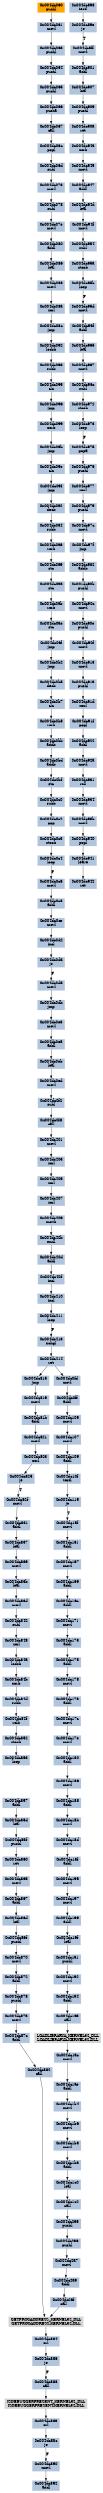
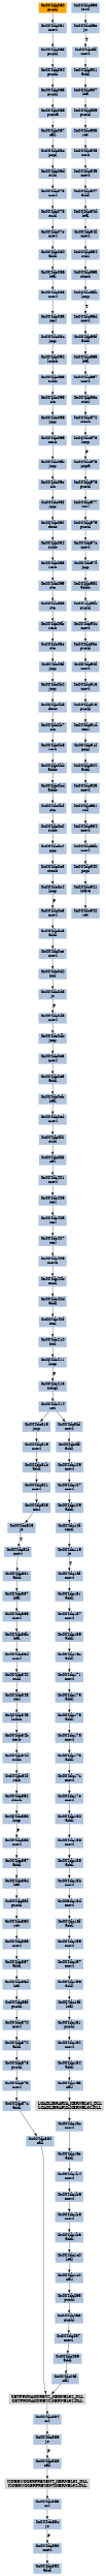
  strict digraph {
    node [color=lightsteelblue fillcolor=lightsteelblue shape=rectangle style=filled]
    edge [color="#000000"]
    n1 [label="0x004dc17a\naddl"]
    n2 [label="0x004dc17c\nmovl"]
    n3 [label="0x004dc17e\nmovl"]
    n4 [label="0x004dc180\naddl"]
    n5 [label="0x004dc1a2\nmovl"]
    n6 [label="0x004dc1a4\naddl"]
    n7 [label="0x004dc1aa\ncall"]
    n8 [color=lightgrey fillcolor=lightgrey label="LOADLIBRARYA_KERNEL32_DLL\nLOADLIBRARYA-KERNEL32-DLL"]
    n9 [label="0x004dc0ab\nrorb"]
    n10 [label="0x004dc0ae\nstc"]
    n11 [label="0x004dc0af\njmp"]
    n12 [label="0x004dc0b2\njmp"]
    n13 [label="0x004dc411\nloop"]
    n14 [label="0x004dc413\nxchgl"]
    n15 [label="0x004dc414\nret"]
    n16 [label="0x004dc815\njmp"]
    n17 [label="0x004dc0fd\nmovl"]
    n18 [label="0x004dc84d\nsubb"]
    n19 [label="0x004dc84f\nrolb"]
    n20 [label="0x004dc852\nstosb"]
    n21 [label="0x004dc853\nloop"]
    n22 [label="0x004dc90c\nmovl"]
    n23 [label="0x004dc90e\npushl"]
    n24 [label="0x004dc90f\nmovl"]
    n25 [label="0x004dc913\nmovl"]
    n26 [label="0x004dc105\nmovl"]
    n27 [label="0x004dc107\nmovl"]
    n28 [label="0x004dc109\naddl"]
    n29 [label="0x004dc10f\ntestl"]
    n30 [label="0x004dc088\nmovl"]
    n31 [label="0x004dc08a\nxorl"]
    n32 [label="0x004dc08c\njmp"]
    n33 [label="0x004dc092\nlodsb"]
    n34 [label="0x004dc982\naddb"]
    n35 [label="0x001dc90b\npushl"]
    n36 [label="0x004dc2a5\npushl"]
    n37 [label="0x004dc2a6\npushl"]
    n38 [label="0x004dc2a7\nmovl"]
    n39 [label="0x004dc2a9\naddl"]
    n40 [label="0x004dc848\nxorl"]
    n41 [label="0x004dc84a\nlodsb"]
    n42 [label="0x004dc84b\nxorb"]
    n43 [label="0x004dc945\nmovl"]
    n44 [label="0x004dc947\naddl"]
    n45 [label="0x004dc94d\nleal"]
    n46 [label="0x004dc94f\nmovl"]
    n47 [label="0x004dc1b8\nmovl"]
    n48 [label="0x004dc1ba\naddl"]
    n49 [label="0x004dc1c0\nleal"]
    n50 [label="0x004dc1c2\ncall"]
    n51 [label="0x004dc85d\nleal"]
    n52 [label="0x004dc85f\npushl"]
    n53 [label="0x004dc860\nret"]
    n54 [label="0x004dc865\nmovl"]
    n55 [label="0x004dc86f\npushl"]
    n56 [label="0x004dc870\nmovl"]
    n57 [label="0x004dc872\naddl"]
    n58 [label="0x004dc878\npushl"]
    n59 [color=lightgrey fillcolor=lightgrey label="GETPROCADDRESS_KERNEL32_DLL\nGETPROCADDRESS-KERNEL32-DLL"]
    n60 [label="0x004dc884\norl"]
    n61 [label="0x004dc886\nje"]
    n62 [label="0x004dc888\ncall"]
    n63 [label="0x004dc188\naddl"]
    n64 [label="0x004dc18b\nmovl"]
-   n65 [label="0x004dc18d\nmovl"]
+   n65 [label="0x006dc18d\nmovl"]
    n66 [label="0x004dc18f\naddl"]
    n67 [color=lightgrey fillcolor=orange label="0x004dc060\npushl"]
    n68 [label="0x004dc061\nmovl"]
    n69 [label="0x004dc063\npushl"]
    n70 [label="0x004dc064\npushl"]
    n71 [label="0x004dc819\nmovl"]
    n72 [label="0x004dc0ff\naddl"]
    n73 [label="0x004dc890\nmovl"]
    n74 [label="0x004dc892\naddl"]
    n75 [label="0x004dc898\ntestl"]
    n76 [label="0x004dc89e\nje"]
    n77 [label="0x004dc976\npushl"]
    n78 [label="0x004dc977\nxorl"]
    n79 [label="0x004dc979\npushl"]
    n80 [label="0x004dc97c\nmovl"]
    n81 [label="0x004dc943\nxorb"]
    n82 [label="0x004dc16c\naddl"]
    n83 [label="0x004dc171\nmovl"]
    n84 [label="0x004dc173\naddl"]
    n85 [label="0x004dc175\naddl"]
    n86 [label="0x004dc0bd\naddb"]
    n87 [label="0x004dc0bf\nstc"]
    n88 [label="0x004dc0c0\nsubb"]
    n89 [label="0x004dc0c2\nnop"]
    n90 [label="0x004dc842\nsubl"]
    n91 [label="0x004dc954\nsubl"]
    n92 [label="0x004dc95a\nstosb"]
    n93 [label="0x004dc95b\nloop"]
    n94 [label="0x004dc95d\nmovl"]
    n95 [label="0x004dc81b\naddl"]
    n96 [label="0x004dc821\nmovl"]
    n97 [label="0x004dc823\nxorl"]
    n98 [label="0x004dc167\nmovl"]
    n99 [label="0x004dc169\naddl"]
    n100 [label="0x004dc2af\ncall"]
    n101 [label="0x004dc065\npushl"]
    n102 [label="0x004dc066\npusha"]
    n103 [label="0x004dc067\ncall"]
    n104 [label="0x004dc06c\npopl"]
    n105 [label="0x004dc197\nmovl"]
    n106 [label="0x004dc199\naddl"]
    n107 [label="0x004dc19f\nleal"]
    n108 [label="0x004dc1a1\npushl"]
    n109 [label="0x004dc91a\npushl"]
    n110 [label="0x004dc97f\njmp"]
    n111 [label="0x004dc1ac\nmovl"]
    n112 [label="0x004dc407\nxorl"]
    n113 [label="0x004dc409\nmovb"]
    n114 [label="0x004dc40b\nmull"]
    n115 [label="0x004dc40d\naddl"]
    n116 [label="0x004dc0b5\ndecb"]
    n117 [label="0x004dc0b7\nclc"]
    n118 [label="0x004dc0b8\nrorb"]
    n119 [label="0x004dc0bb\naddb"]
    n120 [label="0x004dc0a4\nsubb"]
    n121 [label="0x004dc0a6\nrorb"]
    n122 [label="0x004dc0a9\nstc"]
    n123 [label="0x004dc0aa\nstc"]
    n124 [label="0x004dc940\npopl"]
    n125 [label="0x004dc941\nleave"]
    n126 [label="0x004dc942\nret"]
    n127 [label="0x004dc83d\nmovl"]
    n128 [color=lightgrey fillcolor=lightgrey label="ISDEBUGGERPRESENT_KERNEL32_DLL\nISDEBUGGERPRESENT-KERNEL32-DLL"]
    n129 [label="0x004dc093\nsubb"]
    n130 [label="0x004dc095\nclc"]
    n131 [label="0x004dc972\nstosb"]
    n132 [label="0x004dc973\nloop"]
    n133 [label="0x004dc975\npopa"]
    n134 [label="0x004dc88a\norl"]
+   n135 [label="0x004dc855\nmovl"]
    n136 [label="0x004dc0db\njmp"]
    n137 [label="0x004dc0e3\nmovl"]
    n138 [label="0x004dc0e5\naddl"]
    n139 [label="0x004dc0eb\nleal"]
    n140 [label="0x004dc837\nleal"]
    n141 [label="0x004dc839\nmovl"]
    n142 [label="0x004dc83b\nleal"]
    n143 [label="0x004dc40f\nincl"]
    n144 [label="0x004dc857\naddl"]
    n145 [label="0x004dc078\nsubl"]
    n146 [label="0x004dc07e\nmovl"]
    n147 [label="0x004dc080\naddl"]
    n148 [label="0x004dc086\nleal"]
    n149 [label="0x004dc410\nincl"]
    n150 [label="0x004dc096\njmp"]
    n151 [label="0x004dc87a\nmovl"]
    n152 [label="0x004dc87c\naddl"]
    n153 [label="0x004dc15f\nmovl"]
    n154 [label="0x004dc161\naddl"]
    n155 [label="0x004dc0f2\nsubl"]
    n156 [label="0x004dc0f8\ncall"]
    n157 [label="0x004dc401\nmovl"]
    n158 [label="0x004dc403\nxorl"]
    n159 [label="0x004dc195\nmovl"]
    n160 [label="0x004dc0a2\ndecb"]
    n161 [label="0x004dc06d\nsubl"]
    n162 [label="0x004dc073\nmovl"]
    n163 [label="0x004dc831\naddl"]
    n164 [label="0x004dc0ed\nmovl"]
    n165 [label="0x004dc95f\naddl"]
    n166 [label="0x004dc405\nxorl"]
    n167 [label="0x004dc0c8\naddl"]
    n168 [label="0x004dc0ce\nmovl"]
    n169 [label="0x004dc0d2\nincl"]
    n170 [label="0x004dc0d3\njs"]
    n171 [label="0x004dc09e\nclc"]
    n172 [label="0x004dc09f\njmp"]
    n173 [label="0x004dc882\ncall"]
    n174 [label="0x004dc965\nleal"]
    n175 [label="0x004dc0c3\nstosb"]
    n176 [label="0x004dc0c4\nloop"]
    n177 [label="0x004dc0c6\nmovl"]
    n178 [label="0x004dc1ae\naddl"]
    n179 [label="0x004dc93b\nmovl"]
    n180 [label="0x004dc178\nmovl"]
    n181 [label="0x004dc1b4\nmovl"]
    n182 [label="0x004dc1b6\nmovl"]
    n183 [label="0x004dc8ff\nmovl"]
    n184 [label="0x004dc901\naddl"]
    n185 [label="0x004dc907\nleal"]
    n186 [label="0x004dc186\nmovl"]
    n187 [label="0x004dc931\nroll"]
    n188 [label="0x004dc934\nmovl"]
    n189 [label="0x004dc909\npushl"]
    n190 [label="0x004dc90a\nret"]
    n191 [label="0x004dc91d\nxorl"]
    n192 [label="0x004dc91f\npopl"]
    n193 [label="0x004dc922\naddl"]
    n194 [label="0x004dc92a\nmovl"]
    n195 [label="0x004dc115\nje"]
    n196 [label="0x004dc867\naddl"]
    n197 [label="0x004dc86d\nleal"]
    n198 [label="0x004dc88c\nje"]
    n199 [label="0x004dc825\nje"]
    n200 [label="0x004dc82f\nmovl"]
    n201 [label="0x004dc967\nmovl"]
    n202 [label="0x004dc96c\nsubl"]
    n203 [label="0x004dc09b\njmp"]
    n204 [label="0x004dc099\nxorb"]
    n205 [label="0x004dc0d5\nmovl"]
    n1 -> n2
    n2 -> n3
    n3 -> n4
    n4 -> n186
    n5 -> n6
    n6 -> n7
    n7 -> n8
    n8 -> n111
    n9 -> n10
    n10 -> n11
    n11 -> n12
    n12 -> n116
    n13 -> n14 [label=F]
    n14 -> n15
    n15 -> n16
    n15 -> n17
    n16 -> n71
    n17 -> n72
    n18 -> n19
    n19 -> n20
    n20 -> n21
+   n21 -> n135 [label=F]
    n22 -> n23
    n23 -> n24
    n24 -> n25
    n25 -> n109
    n26 -> n27
    n27 -> n28
    n28 -> n29
    n29 -> n195
    n30 -> n31
    n31 -> n32
    n32 -> n33
    n33 -> n129
    n34 -> n35
    n35 -> n22
    n36 -> n37
    n37 -> n38
    n38 -> n39
    n39 -> n100
    n40 -> n41
    n41 -> n42
    n42 -> n18
    n43 -> n44
    n44 -> n45
    n45 -> n46
    n46 -> n91
    n47 -> n48
    n48 -> n49
    n49 -> n50
    n50 -> n36
    n51 -> n52
    n52 -> n53
    n53 -> n54
    n54 -> n196
    n55 -> n56
    n56 -> n57
    n57 -> n58
    n58 -> n151
    n59 -> n60
    n60 -> n61
    n61 -> n62 [label=F]
    n62 -> n128
    n63 -> n64
    n64 -> n65
    n65 -> n66
    n66 -> n159
    n67 -> n68
    n68 -> n69
    n69 -> n70
    n70 -> n101
    n71 -> n95
    n72 -> n26
    n73 -> n74
    n75 -> n76
    n76 -> n183 [label=T]
    n77 -> n78
    n78 -> n79
    n79 -> n80
    n80 -> n110
    n81 -> n43
    n82 -> n83
    n83 -> n84
    n84 -> n85
    n85 -> n180
    n86 -> n87
    n87 -> n88
    n88 -> n89
    n89 -> n175
    n90 -> n40
    n91 -> n92
    n92 -> n93
-   n93 -> n94 [label=F]
+   n93 -> n94 [label=T]
    n94 -> n165
    n95 -> n96
    n96 -> n97
    n97 -> n199
    n98 -> n99
    n99 -> n82
    n100 -> n59
    n101 -> n102
    n102 -> n103
    n103 -> n104
    n104 -> n161
    n105 -> n106
    n106 -> n107
    n107 -> n108
    n108 -> n5
    n109 -> n191
    n110 -> n34
    n111 -> n178
    n112 -> n113
    n113 -> n114
    n114 -> n115
    n115 -> n143
    n116 -> n117
    n117 -> n118
    n118 -> n119
    n119 -> n86
    n120 -> n121
    n121 -> n122
    n122 -> n123
    n123 -> n9
    n124 -> n125
    n125 -> n126
    n127 -> n90
    n128 -> n134
    n129 -> n130
    n130 -> n150
    n131 -> n132
    n132 -> n133 [label=F]
    n133 -> n77
    n134 -> n198
+   n135 -> n144
    n136 -> n137
    n137 -> n138
    n138 -> n139
    n139 -> n164
    n140 -> n141
    n141 -> n142
    n142 -> n127
    n143 -> n149
    n144 -> n51
    n145 -> n146
    n146 -> n147
    n147 -> n148
    n148 -> n30
    n149 -> n13
    n150 -> n204
    n151 -> n152
    n152 -> n173
    n153 -> n154
    n154 -> n98
    n155 -> n156
    n156 -> n157
    n157 -> n158
    n158 -> n166
    n159 -> n105
    n160 -> n120
    n161 -> n162
    n162 -> n145
    n163 -> n140
    n164 -> n155
    n165 -> n174
    n166 -> n112
    n167 -> n168
    n168 -> n169
    n169 -> n170
    n170 -> n205 [label=F]
    n171 -> n172
    n172 -> n160
    n173 -> n59
    n174 -> n201
    n175 -> n176
    n176 -> n177 [label=F]
    n177 -> n167
    n178 -> n181
    n179 -> n124
    n180 -> n1
    n181 -> n182
    n182 -> n47
    n183 -> n184
    n184 -> n185
    n185 -> n189
    n186 -> n63
    n187 -> n188
    n188 -> n179
    n189 -> n190
    n190 -> n81
    n191 -> n192
    n192 -> n193
    n193 -> n194
    n194 -> n187
    n195 -> n153 [label=T]
    n196 -> n197
    n197 -> n55
    n198 -> n73 [label=F]
    n199 -> n200 [label=T]
    n200 -> n163
    n201 -> n202
    n202 -> n131
    n203 -> n171
    n204 -> n203
    n205 -> n136
  }
